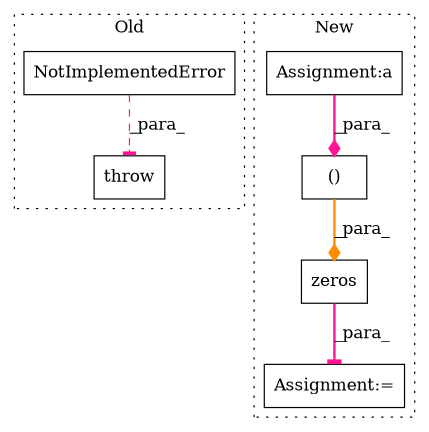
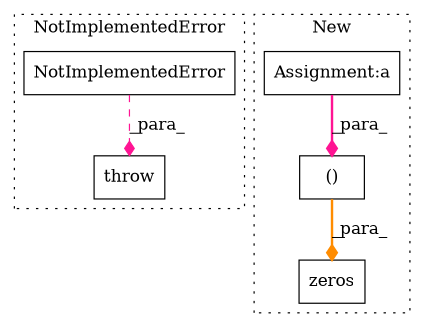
  digraph {
    node [a=32 shape=box]
    edge [arrowhead=tee color=deeppink style=bold]
    n1 [l=21 label=NotImplementedError s=20356]
    n2 [a=53 l=6 label=throw s=20350]
    n3 [l="13,2" label=zeros s="24237,24298"]
-   n4 [a=7 l=1 label="Assignment:=" s=24416]
    n5 [a=106 l=48 label="()" s=24250]
    n6 [a=27 l=3 label="Assignment:a" s=24293]
    subgraph cluster_1 {
-     label=Old
+     label=NotImplementedError
      style=dotted
      n1
      n2
    }
    subgraph cluster_2 {
      label=New
      style=dotted
      n3
-     n4
      n5
      n6
    }
-   n1 -> n2 [label=_para_ style=dashed]
-   n3 -> n4 [label=_para_]
+   n1 -> n2 [arrowhead=diamond label=_para_ style=dashed]
    n5 -> n3 [arrowhead=diamond color=darkorange label=_para_]
    n6 -> n5 [arrowhead=diamond label=_para_]
  }
